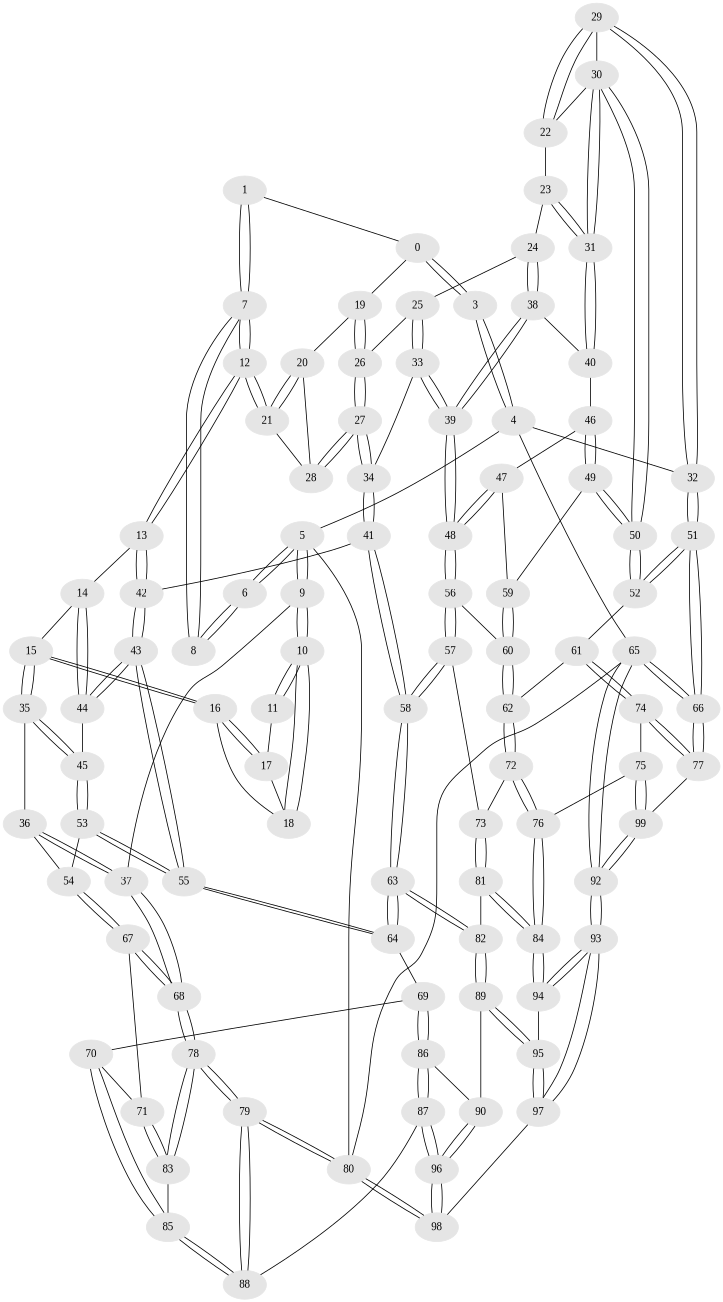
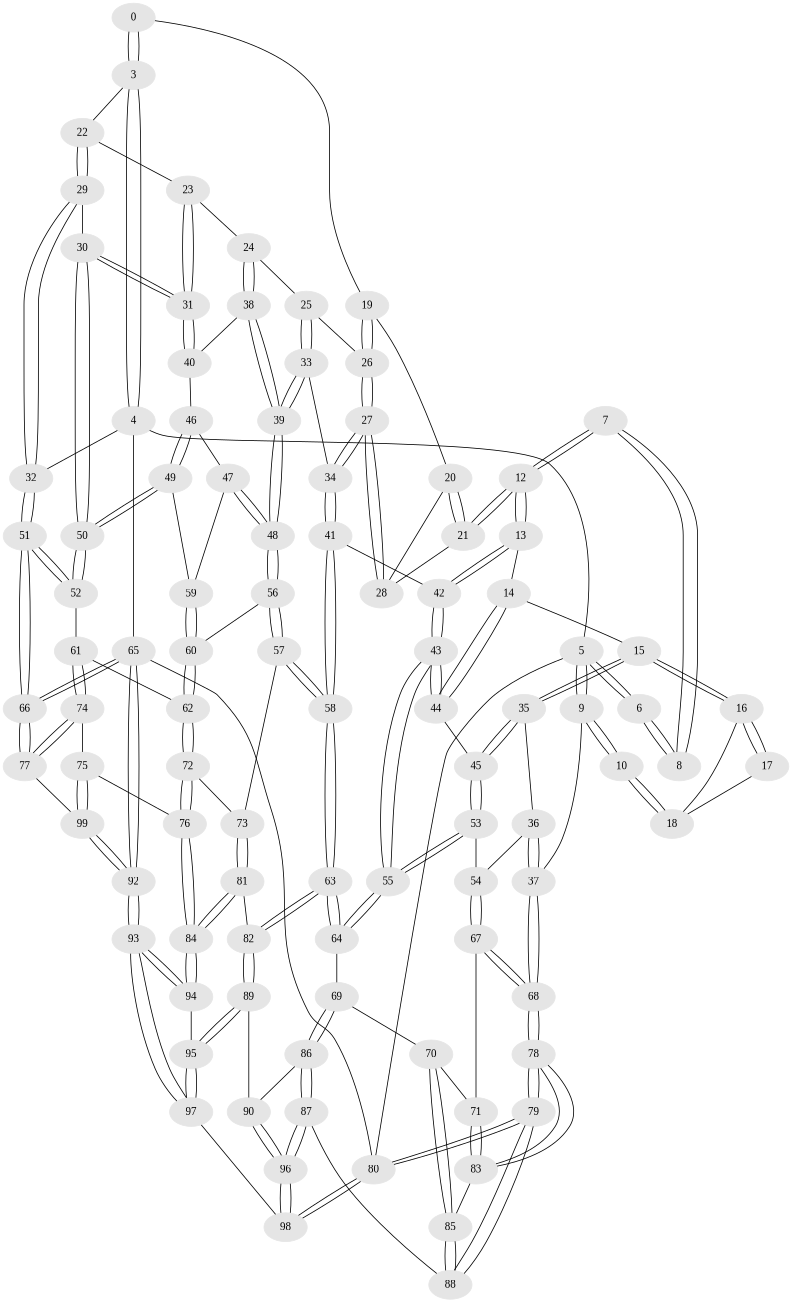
  graph {
    fontname="Liberation Serif"
    node [color=gray90 fontname="Liberation Serif" style=filled]
    edge [fontname="Liberation Serif"]
    n1 [label=0]
-   1
    7
    3
    19
    8
    12
    4
    22
    20
    26
    5
    32
    65
    23
    29
    6
    9
    80
    51
    66
    92
    10
    37
    98
    13
    21
-   11
    18
    68
    17
    14
    42
    28
    15
    44
    43
    16
    35
    45
    36
    27
    24
    31
    30
    25
    38
    40
    33
    39
    34
    41
    50
    52
    46
    48
    58
    54
    53
    67
    78
    56
    47
    49
    63
    55
    64
    59
    60
    57
    61
    77
    62
    74
    71
    69
    73
    81
    82
    72
    75
    76
    89
    70
    86
    93
    n87 [label=99]
    83
    79
    85
    87
    90
    88
    84
    94
    95
    96
    97
    n1 -- 3
    n1 -- 3
    n1 -- 19
-   1 -- n1
-   1 -- 7
-   1 -- 7
    7 -- 8
    7 -- 8
    7 -- 12
    7 -- 12
    3 -- 4
    3 -- 4
-   30 -- 22
+   3 -- 22
    19 -- 20
    19 -- 26
    19 -- 26
    12 -- 13
    12 -- 13
    12 -- 21
    12 -- 21
    4 -- 5
    4 -- 32
    4 -- 65
    22 -- 23
    22 -- 29
    22 -- 29
    20 -- 21
    20 -- 21
    20 -- 28
    26 -- 27
    26 -- 27
    5 -- 6
    5 -- 6
    5 -- 9
    5 -- 9
    5 -- 80
    32 -- 51
    32 -- 51
    65 -- 80
    65 -- 66
    65 -- 66
    65 -- 92
    65 -- 92
    23 -- 24
    23 -- 31
    23 -- 31
    29 -- 32
    29 -- 32
    29 -- 30
    6 -- 8
    6 -- 8
    9 -- 10
    9 -- 10
    9 -- 37
    80 -- 98
    80 -- 98
    51 -- 66
    51 -- 66
    51 -- 52
    51 -- 52
    66 -- 77
    66 -- 77
    92 -- 93
    92 -- 93
-   10 -- 11
-   10 -- 11
    10 -- 18
    10 -- 18
    37 -- 68
    37 -- 68
    13 -- 14
    13 -- 42
    13 -- 42
    21 -- 28
-   11 -- 17
    68 -- 78
    68 -- 78
    17 -- 18
    14 -- 15
    14 -- 44
    14 -- 44
    42 -- 43
    42 -- 43
    15 -- 16
    15 -- 16
    15 -- 35
    15 -- 35
    44 -- 45
    43 -- 44
    43 -- 44
    43 -- 55
    43 -- 55
    16 -- 18
    16 -- 17
    16 -- 17
    35 -- 45
    35 -- 45
    35 -- 36
    45 -- 53
    45 -- 53
    36 -- 37
    36 -- 37
    36 -- 54
    27 -- 28
    27 -- 28
    27 -- 34
    27 -- 34
    24 -- 25
    24 -- 38
    24 -- 38
    31 -- 40
    31 -- 40
    30 -- 31
    30 -- 31
    30 -- 50
    30 -- 50
    25 -- 26
    25 -- 33
    25 -- 33
    38 -- 40
    38 -- 39
    38 -- 39
    40 -- 46
    33 -- 39
    33 -- 39
    33 -- 34
    39 -- 48
    39 -- 48
    34 -- 41
    34 -- 41
    41 -- 42
    41 -- 58
    41 -- 58
    50 -- 52
    50 -- 52
    52 -- 61
    46 -- 47
    46 -- 49
    46 -- 49
    48 -- 56
    48 -- 56
    58 -- 63
    58 -- 63
    54 -- 67
    54 -- 67
    53 -- 54
    53 -- 55
    53 -- 55
    67 -- 68
    67 -- 68
    67 -- 71
    78 -- 83
    78 -- 83
    78 -- 79
    78 -- 79
    56 -- 60
    56 -- 57
    56 -- 57
    47 -- 48
    47 -- 48
    47 -- 59
    49 -- 50
    49 -- 50
    49 -- 59
    63 -- 64
    63 -- 64
    63 -- 82
    63 -- 82
    55 -- 64
    55 -- 64
    64 -- 69
    59 -- 60
    59 -- 60
    60 -- 62
    60 -- 62
    57 -- 58
    57 -- 58
    57 -- 73
    61 -- 62
    61 -- 74
    61 -- 74
    77 -- n87
    62 -- 72
    62 -- 72
    74 -- 77
    74 -- 77
    74 -- 75
    71 -- 83
    71 -- 83
    69 -- 70
    69 -- 86
    69 -- 86
    73 -- 81
    73 -- 81
    81 -- 82
    81 -- 84
    81 -- 84
    82 -- 89
    82 -- 89
    72 -- 73
    72 -- 76
    72 -- 76
    75 -- 76
    75 -- n87
    75 -- n87
    76 -- 84
    76 -- 84
    89 -- 90
    89 -- 95
    89 -- 95
    70 -- 71
    70 -- 85
    70 -- 85
    86 -- 87
    86 -- 87
    86 -- 90
    93 -- 94
    93 -- 94
    93 -- 97
    93 -- 97
    n87 -- 92
    n87 -- 92
    83 -- 85
    79 -- 80
    79 -- 80
    79 -- 88
    79 -- 88
    85 -- 88
    85 -- 88
    87 -- 88
    87 -- 96
    87 -- 96
    90 -- 96
    90 -- 96
    84 -- 94
    84 -- 94
    94 -- 95
    95 -- 97
    95 -- 97
    96 -- 98
    96 -- 98
    97 -- 98
  }
